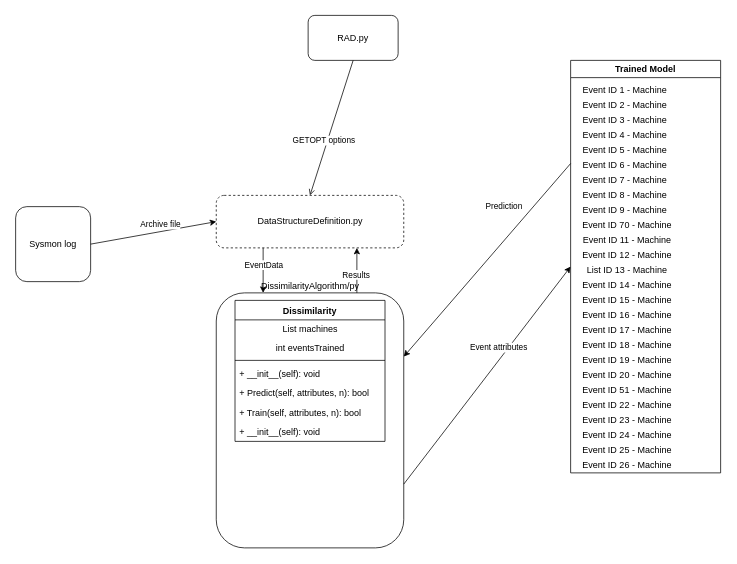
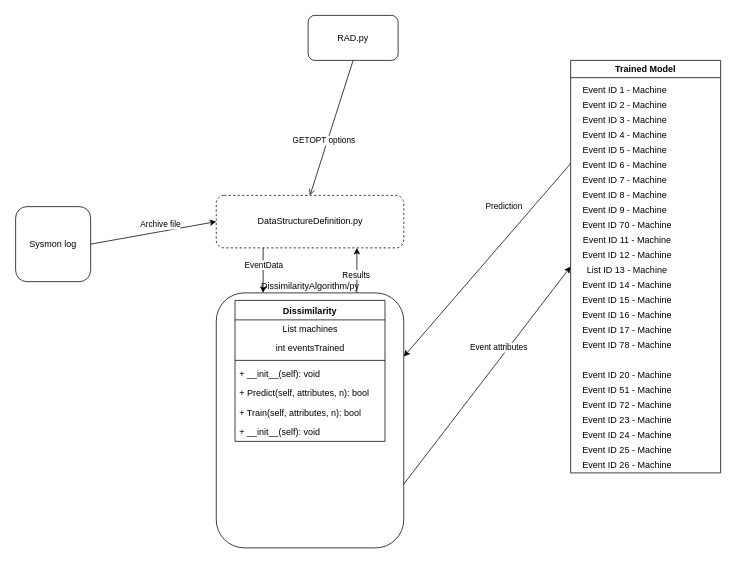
  <mxCell id="0" />
  <mxCell id="1" parent="0" />
  <mxCell id="2" value="Sysmon log" style="rounded=1;whiteSpace=wrap;html=1;" parent="1" vertex="1"><mxGeometry x="20" y="275" width="100" height="100" as="geometry" /></mxCell>
  <mxCell id="3" value="" style="endArrow=classic;html=1;rounded=0;exitX=1;exitY=0.5;exitDx=0;exitDy=0;entryX=0;entryY=0.5;entryDx=0;entryDy=0;" parent="1" source="2" target="5" edge="1"><mxGeometry width="50" height="50" relative="1" as="geometry"><mxPoint x="440" y="320" as="sourcePoint" /><mxPoint x="470" y="140" as="targetPoint" /></mxGeometry></mxCell>
  <mxCell id="4" value="Archive file" style="edgeLabel;html=1;align=center;verticalAlign=middle;resizable=0;points=[];" parent="3" vertex="1" connectable="0"><mxGeometry x="0.115" y="-3" relative="1" as="geometry"><mxPoint x="-2" y="-13" as="offset" /></mxGeometry></mxCell>
  <mxCell id="5" value="DataStructureDefinition.py" style="rounded=1;whiteSpace=wrap;html=1;dashed=1;" parent="1" vertex="1"><mxGeometry x="287.5" y="260" width="250" height="70" as="geometry" /></mxCell>
  <mxCell id="6" value="RAD.py" style="rounded=1;whiteSpace=wrap;html=1;" parent="1" vertex="1"><mxGeometry x="410" y="20" width="120" height="60" as="geometry" /></mxCell>
  <mxCell id="7" value="" style="endArrow=open;html=1;rounded=0;exitX=0.5;exitY=1;exitDx=0;exitDy=0;entryX=0.5;entryY=0;entryDx=0;entryDy=0;" parent="1" source="6" target="5" edge="1"><mxGeometry width="50" height="50" relative="1" as="geometry"><mxPoint x="440" y="420" as="sourcePoint" /><mxPoint x="490" y="370" as="targetPoint" /></mxGeometry></mxCell>
  <mxCell id="8" value="GETOPT options" style="edgeLabel;html=1;align=center;verticalAlign=middle;resizable=0;points=[];" parent="7" vertex="1" connectable="0"><mxGeometry x="0.371" y="1" relative="1" as="geometry"><mxPoint x="-1" y="-18" as="offset" /></mxGeometry></mxCell>
  <mxCell id="9" value="" style="endArrow=classic;html=1;rounded=0;exitX=0.25;exitY=1;exitDx=0;exitDy=0;entryX=0.25;entryY=0;entryDx=0;entryDy=0;" parent="1" source="5" target="11" edge="1"><mxGeometry width="50" height="50" relative="1" as="geometry"><mxPoint x="440" y="420" as="sourcePoint" /><mxPoint x="470" y="320" as="targetPoint" /></mxGeometry></mxCell>
  <mxCell id="10" value="EventData" style="edgeLabel;html=1;align=center;verticalAlign=middle;resizable=0;points=[];" parent="9" vertex="1" connectable="0"><mxGeometry x="0.418" y="1" relative="1" as="geometry"><mxPoint x="-1" y="-21" as="offset" /></mxGeometry></mxCell>
  <mxCell id="11" value="DissimilarityAlgorithm/py" style="rounded=1;whiteSpace=wrap;html=1;labelPosition=center;verticalLabelPosition=top;align=center;verticalAlign=bottom;" parent="1" vertex="1"><mxGeometry x="287.5" y="390" width="250" height="340" as="geometry" /></mxCell>
  <mxCell id="12" value="" style="endArrow=classic;html=1;rounded=0;exitX=0.75;exitY=0;exitDx=0;exitDy=0;entryX=0.75;entryY=1;entryDx=0;entryDy=0;" parent="1" source="11" target="5" edge="1"><mxGeometry width="50" height="50" relative="1" as="geometry"><mxPoint x="440" y="410" as="sourcePoint" /><mxPoint x="490" y="360" as="targetPoint" /></mxGeometry></mxCell>
  <mxCell id="13" value="Results" style="edgeLabel;html=1;align=center;verticalAlign=middle;resizable=0;points=[];" parent="12" vertex="1" connectable="0"><mxGeometry x="0.24" y="-2" relative="1" as="geometry"><mxPoint x="-4" y="12" as="offset" /></mxGeometry></mxCell>
  <mxCell id="14" value="Trained Model" style="swimlane;" parent="1" vertex="1"><mxGeometry x="760" y="80" width="200" height="550" as="geometry" /></mxCell>
  <mxCell id="15" value="Event ID 1 - Machine" style="text;html=1;align=center;verticalAlign=middle;resizable=0;points=[];autosize=1;strokeColor=none;fillColor=none;" parent="14" vertex="1"><mxGeometry x="7" y="30" width="130" height="20" as="geometry" /></mxCell>
  <mxCell id="16" value="Event ID 2 - Machine" style="text;html=1;align=center;verticalAlign=middle;resizable=0;points=[];autosize=1;strokeColor=none;fillColor=none;" parent="14" vertex="1"><mxGeometry x="7" y="50" width="130" height="20" as="geometry" /></mxCell>
  <mxCell id="17" value="Event ID 3&amp;nbsp;- Machine" style="text;html=1;align=center;verticalAlign=middle;resizable=0;points=[];autosize=1;strokeColor=none;fillColor=none;" parent="14" vertex="1"><mxGeometry x="7" y="70" width="130" height="20" as="geometry" /></mxCell>
  <mxCell id="18" value="Event ID 4 - Machine" style="text;html=1;align=center;verticalAlign=middle;resizable=0;points=[];autosize=1;strokeColor=none;fillColor=none;" parent="14" vertex="1"><mxGeometry x="7" y="90" width="130" height="20" as="geometry" /></mxCell>
  <mxCell id="19" value="Event ID 5 - Machine" style="text;html=1;align=center;verticalAlign=middle;resizable=0;points=[];autosize=1;strokeColor=none;fillColor=none;" parent="14" vertex="1"><mxGeometry x="7" y="110" width="130" height="20" as="geometry" /></mxCell>
  <mxCell id="20" value="Event ID 6 - Machine" style="text;html=1;align=center;verticalAlign=middle;resizable=0;points=[];autosize=1;strokeColor=none;fillColor=none;" parent="14" vertex="1"><mxGeometry x="7" y="130" width="130" height="20" as="geometry" /></mxCell>
  <mxCell id="21" value="Event ID 7 - Machine" style="text;html=1;align=center;verticalAlign=middle;resizable=0;points=[];autosize=1;strokeColor=none;fillColor=none;" parent="14" vertex="1"><mxGeometry x="7" y="150" width="130" height="20" as="geometry" /></mxCell>
  <mxCell id="22" value="Event ID 8 - Machine" style="text;html=1;align=center;verticalAlign=middle;resizable=0;points=[];autosize=1;strokeColor=none;fillColor=none;" parent="14" vertex="1"><mxGeometry x="7" y="170" width="130" height="20" as="geometry" /></mxCell>
  <mxCell id="23" value="Event ID 9 - Machine" style="text;html=1;align=center;verticalAlign=middle;resizable=0;points=[];autosize=1;strokeColor=none;fillColor=none;" parent="14" vertex="1"><mxGeometry x="7" y="190" width="130" height="20" as="geometry" /></mxCell>
  <mxCell id="24" value="Event ID 70 - Machine" style="text;html=1;align=center;verticalAlign=middle;resizable=0;points=[];autosize=1;strokeColor=none;fillColor=none;" parent="14" vertex="1"><mxGeometry x="10" y="210" width="130" height="20" as="geometry" /></mxCell>
  <mxCell id="25" value="Event ID 11 - Machine" style="text;html=1;align=center;verticalAlign=middle;resizable=0;points=[];autosize=1;strokeColor=none;fillColor=none;" parent="14" vertex="1"><mxGeometry x="10" y="230" width="130" height="20" as="geometry" /></mxCell>
  <mxCell id="26" value="Event ID 12 - Machine" style="text;html=1;align=center;verticalAlign=middle;resizable=0;points=[];autosize=1;strokeColor=none;fillColor=none;" parent="14" vertex="1"><mxGeometry x="10" y="250" width="130" height="20" as="geometry" /></mxCell>
  <mxCell id="27" value="List ID 13 - Machine" style="text;html=1;align=center;verticalAlign=middle;resizable=0;points=[];autosize=1;strokeColor=none;fillColor=none;" parent="14" vertex="1"><mxGeometry x="10" y="270" width="130" height="20" as="geometry" /></mxCell>
  <mxCell id="28" value="Event ID 14 - Machine" style="text;html=1;align=center;verticalAlign=middle;resizable=0;points=[];autosize=1;strokeColor=none;fillColor=none;" parent="14" vertex="1"><mxGeometry x="10" y="290" width="130" height="20" as="geometry" /></mxCell>
  <mxCell id="29" value="Event ID 15 - Machine" style="text;html=1;align=center;verticalAlign=middle;resizable=0;points=[];autosize=1;strokeColor=none;fillColor=none;" parent="14" vertex="1"><mxGeometry x="10" y="310" width="130" height="20" as="geometry" /></mxCell>
  <mxCell id="30" value="Event ID 16 - Machine" style="text;html=1;align=center;verticalAlign=middle;resizable=0;points=[];autosize=1;strokeColor=none;fillColor=none;" parent="14" vertex="1"><mxGeometry x="10" y="330" width="130" height="20" as="geometry" /></mxCell>
  <mxCell id="31" value="Event ID 17 - Machine" style="text;html=1;align=center;verticalAlign=middle;resizable=0;points=[];autosize=1;strokeColor=none;fillColor=none;" parent="14" vertex="1"><mxGeometry x="10" y="350" width="130" height="20" as="geometry" /></mxCell>
- <mxCell id="32" value="Event ID 18 - Machine" style="text;html=1;align=center;verticalAlign=middle;resizable=0;points=[];autosize=1;strokeColor=none;fillColor=none;" parent="14" vertex="1"><mxGeometry x="10" y="370" width="130" height="20" as="geometry" /></mxCell>
- <mxCell id="33" value="Event ID 19 - Machine" style="text;html=1;align=center;verticalAlign=middle;resizable=0;points=[];autosize=1;strokeColor=none;fillColor=none;" parent="14" vertex="1"><mxGeometry x="10" y="390" width="130" height="20" as="geometry" /></mxCell>
+ <mxCell id="32" value="Event ID 78 - Machine" style="text;html=1;align=center;verticalAlign=middle;resizable=0;points=[];autosize=1;strokeColor=none;fillColor=none;" parent="14" vertex="1"><mxGeometry x="10" y="370" width="130" height="20" as="geometry" /></mxCell>
  <mxCell id="34" value="Event ID 20 - Machine" style="text;html=1;align=center;verticalAlign=middle;resizable=0;points=[];autosize=1;strokeColor=none;fillColor=none;" parent="14" vertex="1"><mxGeometry x="10" y="410" width="130" height="20" as="geometry" /></mxCell>
  <mxCell id="35" value="Event ID 51 - Machine" style="text;html=1;align=center;verticalAlign=middle;resizable=0;points=[];autosize=1;strokeColor=none;fillColor=none;" parent="14" vertex="1"><mxGeometry x="10" y="430" width="130" height="20" as="geometry" /></mxCell>
- <mxCell id="36" value="Event ID 22 - Machine" style="text;html=1;align=center;verticalAlign=middle;resizable=0;points=[];autosize=1;strokeColor=none;fillColor=none;" parent="14" vertex="1"><mxGeometry x="10" y="450" width="130" height="20" as="geometry" /></mxCell>
+ <mxCell id="36" value="Event ID 72 - Machine" style="text;html=1;align=center;verticalAlign=middle;resizable=0;points=[];autosize=1;strokeColor=none;fillColor=none;" parent="14" vertex="1"><mxGeometry x="10" y="450" width="130" height="20" as="geometry" /></mxCell>
  <mxCell id="37" value="Event ID 23 - Machine" style="text;html=1;align=center;verticalAlign=middle;resizable=0;points=[];autosize=1;strokeColor=none;fillColor=none;" parent="14" vertex="1"><mxGeometry x="10" y="470" width="130" height="20" as="geometry" /></mxCell>
  <mxCell id="38" value="Event ID 24 - Machine" style="text;html=1;align=center;verticalAlign=middle;resizable=0;points=[];autosize=1;strokeColor=none;fillColor=none;" parent="14" vertex="1"><mxGeometry x="10" y="490" width="130" height="20" as="geometry" /></mxCell>
  <mxCell id="39" value="Event ID 25 - Machine" style="text;html=1;align=center;verticalAlign=middle;resizable=0;points=[];autosize=1;strokeColor=none;fillColor=none;" parent="14" vertex="1"><mxGeometry x="10" y="510" width="130" height="20" as="geometry" /></mxCell>
  <mxCell id="40" value="Event ID 26 - Machine" style="text;html=1;align=center;verticalAlign=middle;resizable=0;points=[];autosize=1;strokeColor=none;fillColor=none;" parent="14" vertex="1"><mxGeometry x="10" y="530" width="130" height="20" as="geometry" /></mxCell>
  <mxCell id="41" value="" style="endArrow=classic;html=1;rounded=0;exitX=1;exitY=0.75;exitDx=0;exitDy=0;entryX=0;entryY=0.5;entryDx=0;entryDy=0;" parent="1" source="11" target="14" edge="1"><mxGeometry width="50" height="50" relative="1" as="geometry"><mxPoint x="440" y="410" as="sourcePoint" /><mxPoint x="490" y="360" as="targetPoint" /></mxGeometry></mxCell>
  <mxCell id="42" value="Event attributes" style="edgeLabel;html=1;align=center;verticalAlign=middle;resizable=0;points=[];" parent="41" vertex="1" connectable="0"><mxGeometry x="0.355" y="-1" relative="1" as="geometry"><mxPoint x="-26" y="14" as="offset" /></mxGeometry></mxCell>
  <mxCell id="43" value="" style="endArrow=classic;html=1;rounded=0;entryX=1;entryY=0.25;entryDx=0;entryDy=0;exitX=0;exitY=0.25;exitDx=0;exitDy=0;" parent="1" target="11" edge="1" source="14"><mxGeometry width="50" height="50" relative="1" as="geometry"><mxPoint x="690" y="325" as="sourcePoint" /><mxPoint x="490" y="360" as="targetPoint" /></mxGeometry></mxCell>
  <mxCell id="44" value="Prediction" style="edgeLabel;html=1;align=center;verticalAlign=middle;resizable=0;points=[];" parent="43" vertex="1" connectable="0"><mxGeometry x="-0.456" y="-3" relative="1" as="geometry"><mxPoint x="-26" y="-12" as="offset" /></mxGeometry></mxCell>
  <mxCell id="45" value="Dissimilarity" style="swimlane;fontStyle=1;align=center;verticalAlign=top;childLayout=stackLayout;horizontal=1;startSize=26;horizontalStack=0;resizeParent=1;resizeParentMax=0;resizeLast=0;collapsible=1;marginBottom=0;" vertex="1" parent="1"><mxGeometry x="312.5" y="400" width="200" height="188" as="geometry" /></mxCell>
  <mxCell id="46" value="List machines" style="text;html=1;strokeColor=none;fillColor=none;align=center;verticalAlign=middle;spacingLeft=4;spacingRight=4;overflow=hidden;rotatable=0;points=[[0,0.5],[1,0.5]];portConstraint=eastwest;" vertex="1" parent="45"><mxGeometry y="26" width="200" height="25" as="geometry" /></mxCell>
  <mxCell id="47" value="int eventsTrained" style="text;html=1;strokeColor=none;fillColor=none;align=center;verticalAlign=middle;spacingLeft=4;spacingRight=4;overflow=hidden;rotatable=0;points=[[0,0.5],[1,0.5]];portConstraint=eastwest;" vertex="1" parent="45"><mxGeometry y="51" width="200" height="25" as="geometry" /></mxCell>
  <mxCell id="48" value="" style="line;strokeWidth=1;fillColor=none;align=left;verticalAlign=middle;spacingTop=-1;spacingLeft=3;spacingRight=3;rotatable=0;labelPosition=right;points=[];portConstraint=eastwest;" vertex="1" parent="45"><mxGeometry y="76" width="200" height="8" as="geometry" /></mxCell>
  <mxCell id="49" value="+ __init__(self): void" style="text;strokeColor=none;fillColor=none;align=left;verticalAlign=top;spacingLeft=4;spacingRight=4;overflow=hidden;rotatable=0;points=[[0,0.5],[1,0.5]];portConstraint=eastwest;" vertex="1" parent="45"><mxGeometry y="84" width="200" height="26" as="geometry" /></mxCell>
  <mxCell id="50" value="+ Predict(self, attributes, n): bool" style="text;strokeColor=none;fillColor=none;align=left;verticalAlign=top;spacingLeft=4;spacingRight=4;overflow=hidden;rotatable=0;points=[[0,0.5],[1,0.5]];portConstraint=eastwest;" vertex="1" parent="45"><mxGeometry y="110" width="200" height="26" as="geometry" /></mxCell>
  <mxCell id="51" value="+ Train(self, attributes, n): bool" style="text;strokeColor=none;fillColor=none;align=left;verticalAlign=top;spacingLeft=4;spacingRight=4;overflow=hidden;rotatable=0;points=[[0,0.5],[1,0.5]];portConstraint=eastwest;" vertex="1" parent="45"><mxGeometry y="136" width="200" height="26" as="geometry" /></mxCell>
  <mxCell id="52" value="+ __init__(self): void" style="text;strokeColor=none;fillColor=none;align=left;verticalAlign=top;spacingLeft=4;spacingRight=4;overflow=hidden;rotatable=0;points=[[0,0.5],[1,0.5]];portConstraint=eastwest;" vertex="1" parent="45"><mxGeometry y="162" width="200" height="26" as="geometry" /></mxCell>
  <mxCell id="53" style="edgeStyle=orthogonalEdgeStyle;rounded=0;orthogonalLoop=1;jettySize=auto;html=1;exitX=0.5;exitY=1;exitDx=0;exitDy=0;" edge="1" parent="1" source="5" target="5"><mxGeometry relative="1" as="geometry" /></mxCell>
